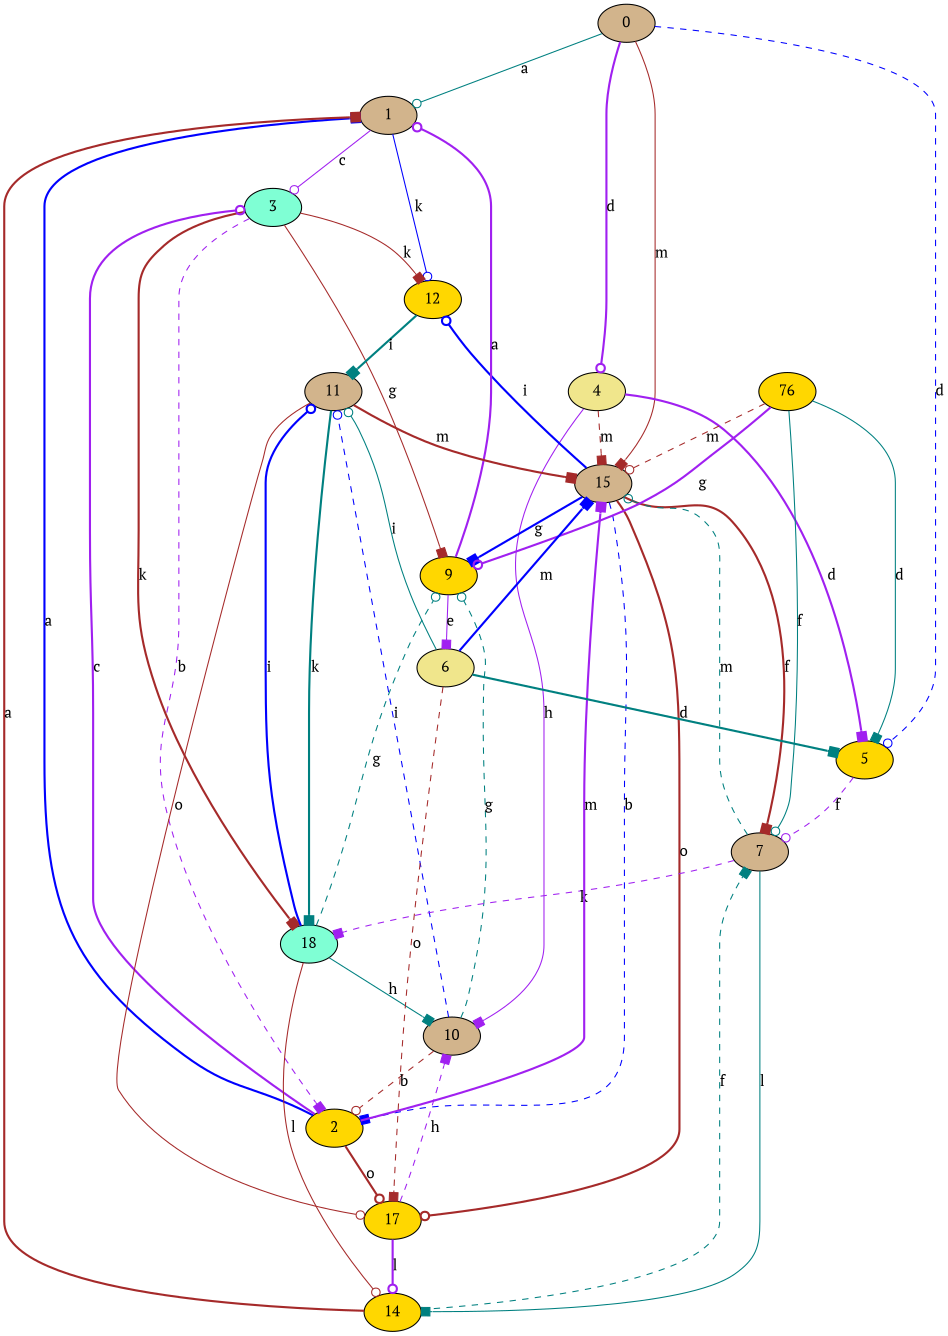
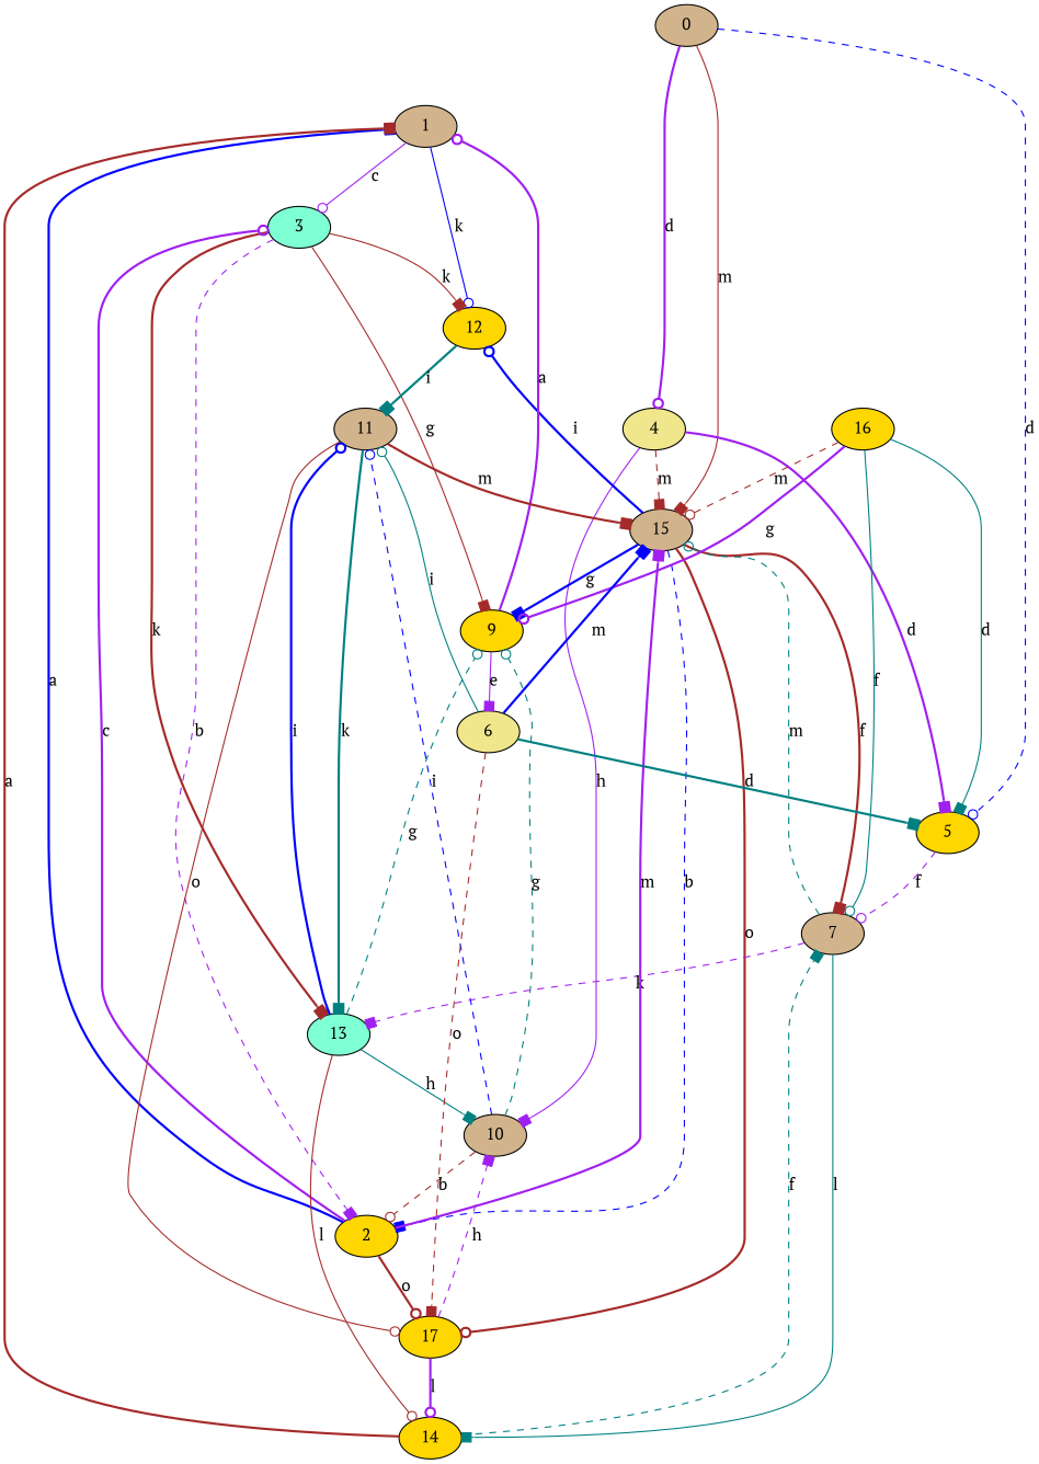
  strict digraph {
    fontname="PT Serif"
    node [fillcolor=gold fontname="PT Serif" style=filled]
    edge [arrowhead=box color=brown fontname="PT Serif" style=bold]
    0 [fillcolor=tan]
    1 [fillcolor=tan]
    4 [fillcolor=khaki]
    5
    15 [fillcolor=tan]
    3 [fillcolor=aquamarine]
    12
    10 [fillcolor=tan]
    7 [fillcolor=tan]
    2
    17
    9
-   16 [label=76]
-   13 [fillcolor=aquamarine label=18]
+   16
+   13 [fillcolor=aquamarine]
    11 [fillcolor=tan]
    14
    6 [fillcolor=khaki]
-   0 -> 1 [arrowhead=odot color=teal label=a style=solid]
    0 -> 4 [arrowhead=odot color=purple label=d]
    0 -> 5 [arrowhead=odot color=blue label=d style=dashed]
    0 -> 15 [label=m style=solid]
    1 -> 3 [arrowhead=odot color=purple label=c style=solid]
    1 -> 12 [arrowhead=odot color=blue label=k style=solid]
    4 -> 5 [color=purple label=d]
    4 -> 15 [label=m style=dashed]
    4 -> 10 [color=purple label=h style=solid]
    5 -> 7 [arrowhead=odot color=purple label=f style=dashed]
    15 -> 12 [arrowhead=odot color=blue label=i]
    15 -> 7 [label=f]
    15 -> 2 [color=blue label=b style=dashed]
    15 -> 17 [arrowhead=odot label=o]
    15 -> 9 [color=blue label=g]
    3 -> 12 [label=k style=solid]
    3 -> 2 [color=purple label=b style=dashed]
    3 -> 9 [label=g style=solid]
    3 -> 13 [label=k]
    12 -> 11 [color=teal label=i]
    10 -> 2 [arrowhead=odot label=b style=dashed]
    10 -> 9 [arrowhead=odot color=teal label=g style=dashed]
    10 -> 11 [arrowhead=odot color=blue label=i style=dashed]
    7 -> 15 [arrowhead=odot color=teal label=m style=dashed]
    7 -> 13 [color=purple label=k style=dashed]
    7 -> 14 [color=teal label=l style=solid]
    2 -> 1 [color=blue label=a]
    2 -> 15 [color=purple label=m]
    2 -> 3 [arrowhead=odot color=purple label=c]
    2 -> 17 [arrowhead=odot label=o]
    17 -> 10 [color=purple label=h style=dashed]
    17 -> 14 [arrowhead=odot color=purple label=l]
    9 -> 1 [arrowhead=odot color=purple label=a]
    9 -> 6 [color=purple label=e style=solid]
    16 -> 5 [color=teal label=d style=solid]
    16 -> 15 [arrowhead=odot label=m style=dashed]
    16 -> 7 [arrowhead=odot color=teal label=f style=solid]
    16 -> 9 [arrowhead=odot color=purple label=g]
    13 -> 10 [color=teal label=h style=solid]
    13 -> 9 [arrowhead=odot color=teal label=g style=dashed]
    13 -> 11 [arrowhead=odot color=blue label=i]
    13 -> 14 [arrowhead=odot label=l style=solid]
    11 -> 15 [label=m]
    11 -> 17 [arrowhead=odot label=o style=solid]
    11 -> 13 [color=teal label=k]
    14 -> 1 [label=a]
    14 -> 7 [color=teal label=f style=dashed]
    6 -> 5 [color=teal label=d]
    6 -> 15 [color=blue label=m]
    6 -> 17 [label=o style=dashed]
    6 -> 11 [arrowhead=odot color=teal label=i style=solid]
  }
